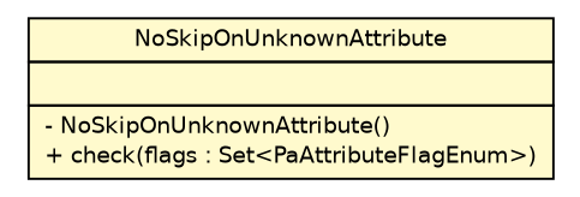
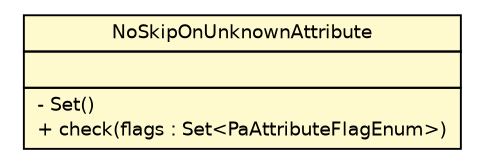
  digraph {
    nodesep=0.25
    ranksep=0.5
-   n1 [fontcolor=black fontname=Helvetica fontsize=10.0 label=<<table title="org.ietf.nea.pa.validate.rules.NoSkipOnUnknownAttribute" border="0" cellborder="1" cellspacing="0" cellpadding="2" port="p" bgcolor="lemonChiffon" href="./NoSkipOnUnknownAttribute.html"> 		<tr><td><table border="0" cellspacing="0" cellpadding="1"> <tr><td align="center" balign="center"> NoSkipOnUnknownAttribute </td></tr> 		</table></td></tr> 		<tr><td><table border="0" cellspacing="0" cellpadding="1"> <tr><td align="left" balign="left">  </td></tr> 		</table></td></tr> 		<tr><td><table border="0" cellspacing="0" cellpadding="1"> <tr><td align="left" balign="left"> - NoSkipOnUnknownAttribute() </td></tr> <tr><td align="left" balign="left"> + check(flags : Set&lt;PaAttributeFlagEnum&gt;) </td></tr> 		</table></td></tr> 		</table>> shape=plaintext]
+   n1 [fontcolor=black fontname=Helvetica fontsize=10.0 label=<<table title="org.ietf.nea.pa.validate.rules.NoSkipOnUnknownAttribute" border="0" cellborder="1" cellspacing="0" cellpadding="2" port="p" bgcolor="lemonChiffon" href="./NoSkipOnUnknownAttribute.html"> 		<tr><td><table border="0" cellspacing="0" cellpadding="1"> <tr><td align="center" balign="center"> NoSkipOnUnknownAttribute </td></tr> 		</table></td></tr> 		<tr><td><table border="0" cellspacing="0" cellpadding="1"> <tr><td align="left" balign="left">  </td></tr> 		</table></td></tr> 		<tr><td><table border="0" cellspacing="0" cellpadding="1"> <tr><td align="left" balign="left"> - Set() </td></tr> <tr><td align="left" balign="left"> + check(flags : Set&lt;PaAttributeFlagEnum&gt;) </td></tr> 		</table></td></tr> 		</table>> shape=plaintext]
  }
